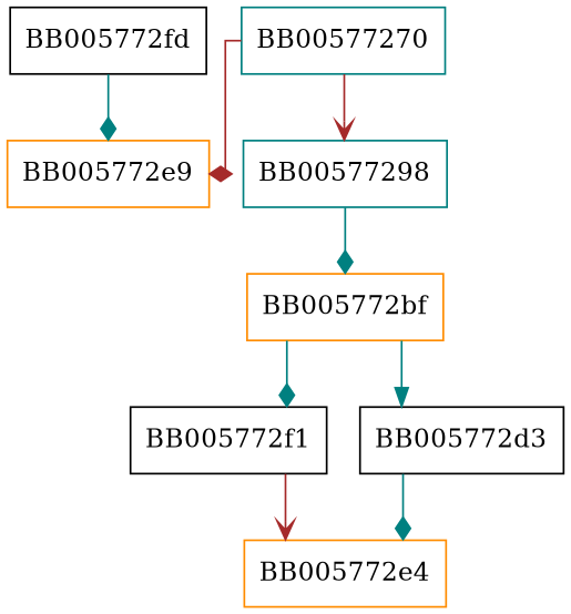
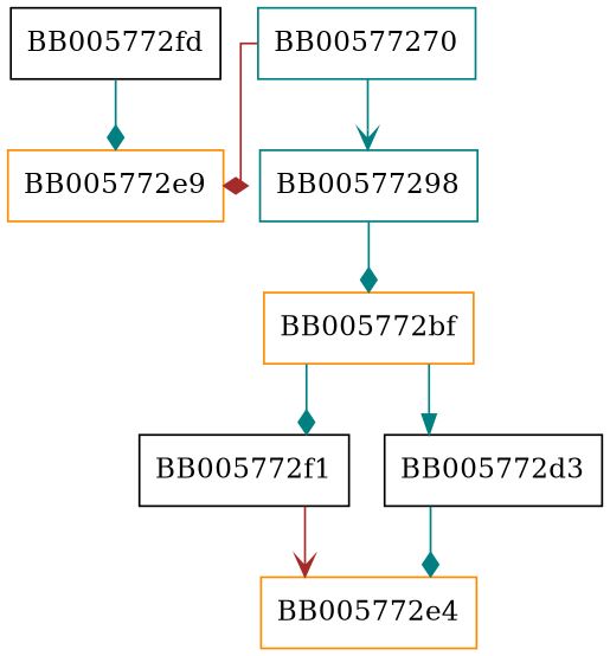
  digraph {
    splines=ortho
    node [color=darkorange shape=box]
    edge [arrowhead=diamond color=teal]
    BB00577270 [color=teal]
    BB005772e9
    BB00577298 [color=teal]
    BB005772bf
    BB005772f1 [color=black]
    BB005772d3 [color=black]
    BB005772e4
    BB005772fd [color=black]
    BB00577270 -> BB005772e9 [color=brown]
-   BB00577270 -> BB00577298 [arrowhead=vee color=brown]
+   BB00577270 -> BB00577298 [arrowhead=vee]
    BB00577298 -> BB005772bf
    BB005772bf -> BB005772f1
    BB005772bf -> BB005772d3 [arrowhead=normal]
    BB005772f1 -> BB005772e4 [arrowhead=vee color=brown]
    BB005772d3 -> BB005772e4
    BB005772fd -> BB005772e9
  }
